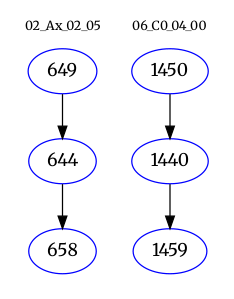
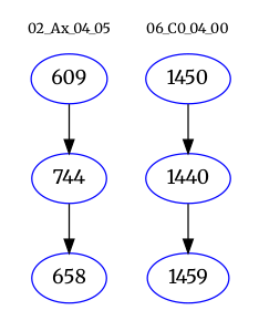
  digraph {
    fontname=Merriweather
    node [color=blue fontname=Merriweather]
    edge [color=black fontname=Merriweather]
-   n1 [label=649]
-   n2 [label=644]
+   n1 [label=609]
+   n2 [label=744]
    n3 [label=658]
    n4 [label=1450]
    n5 [label=1440]
    n6 [label=1459]
    subgraph cluster_1 {
      color=white
      fontsize=10
-     label="02_Ax_02_05"
+     label="02_Ax_04_05"
      n1
      n2
      n3
    }
    subgraph cluster_2 {
      color=white
      fontsize=10
      label="06_C0_04_00"
      n4
      n5
      n6
    }
    n1 -> n2
    n2 -> n3
    n4 -> n5
    n5 -> n6
  }
